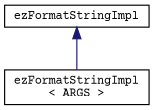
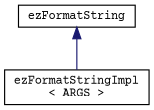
  digraph {
    rankdir=TB
    fontname="Courier Prime"
    node [color=black fillcolor=white fontname="Courier Prime" fontsize=10 shape=record style=filled]
-   n1 [height=0.2 label=ezFormatStringImpl width=0.4]
+   n1 [height=0.2 label=ezFormatString width=0.4]
    n2 [height=0.2 label="ezFormatStringImpl\l\< ARGS \>" width=0.4]
    n1 -> n2 [color=midnightblue dir=back fontname="Courier Prime" fontsize=10 labelfontname=Helvetica labelfontsize=10 style=solid]
  }
